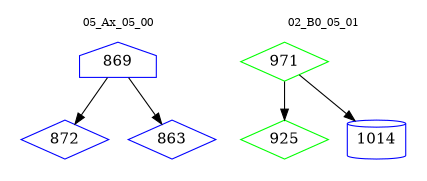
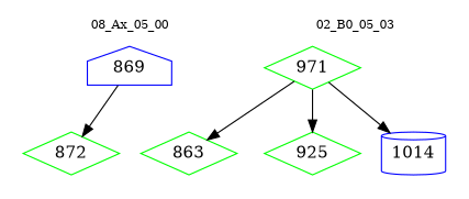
  digraph {
    node [color=blue shape=diamond]
    edge [color=black]
    n1 [label=869 shape=house]
-   n2 [label=863]
-   n3 [label=872]
+   n2 [color=green label=863]
+   n3 [color=green label=872]
    n4 [color=green label=971]
    n5 [color=green label=925]
    n6 [label=1014 shape=cylinder]
    subgraph cluster_1 {
      color=white
      fontsize=10
-     label="05_Ax_05_00"
+     label="08_Ax_05_00"
      n1
      n2
      n3
    }
    subgraph cluster_2 {
      color=white
      fontsize=10
-     label="02_B0_05_01"
+     label="02_B0_05_03"
      n4
      n5
      n6
    }
-   n1 -> n2
+   n4 -> n2
    n1 -> n3
    n4 -> n5
    n4 -> n6
  }
